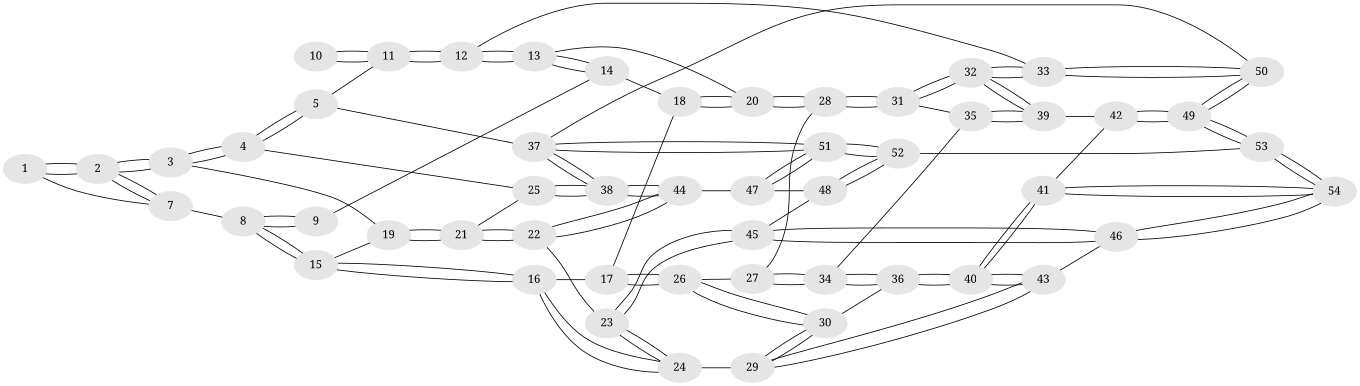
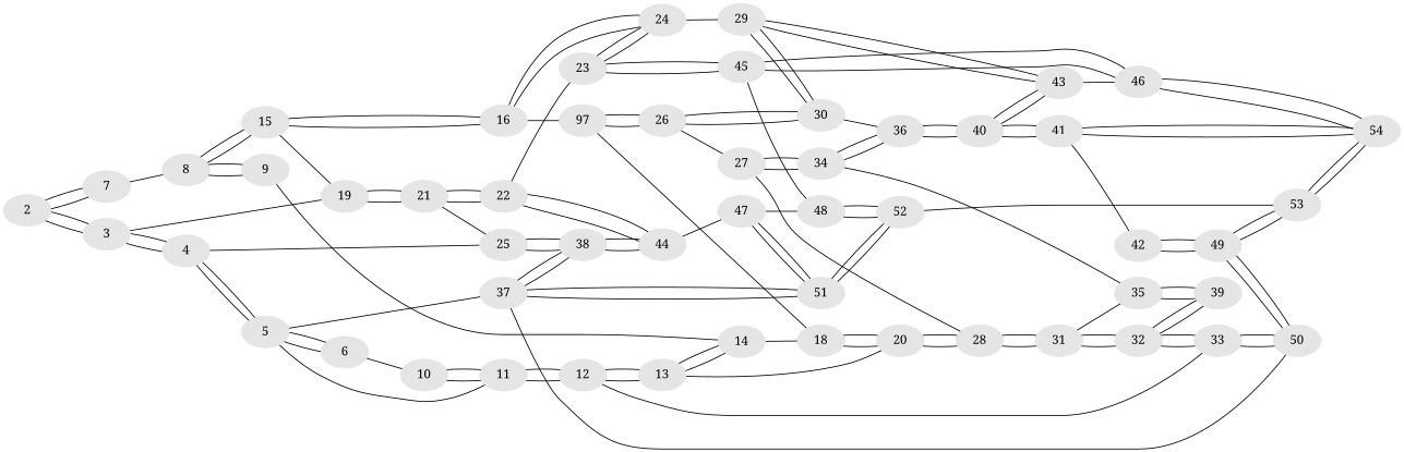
  graph {
    fontname="Noto Serif"
    rankdir=LR
    node [color=gray90 fontname="Noto Serif" style=filled]
    edge [fontname="Noto Serif"]
-   1
    2
    7
    3
    8
    4
    19
    5
    25
    21
+   6
    11
    37
    38
    10
    12
    50
    51
    9
    15
    14
    16
    18
    13
    33
    20
    28
-   17
+   17 [label=97]
    24
    26
    29
    27
    30
    22
    31
    23
    44
    45
    47
    46
    48
    43
    34
    36
    35
    32
    40
    39
    42
    41
    52
    49
    54
    53
-   1 -- 2
-   1 -- 2
-   1 -- 7
    2 -- 7
    2 -- 7
    2 -- 3
    2 -- 3
    7 -- 8
    3 -- 4
    3 -- 4
    3 -- 19
    8 -- 9
    8 -- 9
    8 -- 15
    8 -- 15
    4 -- 5
    4 -- 5
    4 -- 25
    19 -- 21
    19 -- 21
+   5 -- 6
+   5 -- 6
    5 -- 11
    5 -- 37
    25 -- 38
    25 -- 38
    21 -- 25
    21 -- 22
    21 -- 22
+   6 -- 10
    11 -- 12
    11 -- 12
    37 -- 38
    37 -- 38
    37 -- 50
    37 -- 51
    37 -- 51
    38 -- 44
    38 -- 44
    10 -- 11
    10 -- 11
    12 -- 13
    12 -- 13
    12 -- 33
    51 -- 52
    51 -- 52
    9 -- 14
    15 -- 19
    15 -- 16
    15 -- 16
    14 -- 18
    16 -- 17
    16 -- 24
    16 -- 24
    18 -- 20
    18 -- 20
    13 -- 14
    13 -- 14
    13 -- 20
    33 -- 50
    33 -- 50
    20 -- 28
    20 -- 28
    28 -- 31
    28 -- 31
    17 -- 18
    17 -- 26
    17 -- 26
    24 -- 29
    26 -- 27
    26 -- 30
    26 -- 30
    29 -- 30
    29 -- 30
    29 -- 43
    29 -- 43
    27 -- 28
    27 -- 34
    27 -- 34
    30 -- 36
    22 -- 23
    22 -- 44
    22 -- 44
    31 -- 35
    31 -- 32
    31 -- 32
    23 -- 24
    23 -- 24
    23 -- 45
    23 -- 45
    44 -- 47
    45 -- 46
    45 -- 46
    45 -- 48
    47 -- 51
    47 -- 51
    47 -- 48
    46 -- 54
    46 -- 54
    48 -- 52
    48 -- 52
    43 -- 46
    34 -- 36
    34 -- 36
    34 -- 35
    36 -- 40
    36 -- 40
    35 -- 39
    35 -- 39
    32 -- 33
    32 -- 33
    32 -- 39
    32 -- 39
    40 -- 43
    40 -- 43
    40 -- 41
    40 -- 41
-   39 -- 42
    42 -- 49
    42 -- 49
    41 -- 42
    41 -- 54
    41 -- 54
    52 -- 53
    49 -- 50
    49 -- 50
    49 -- 53
    49 -- 53
    53 -- 54
    53 -- 54
  }
